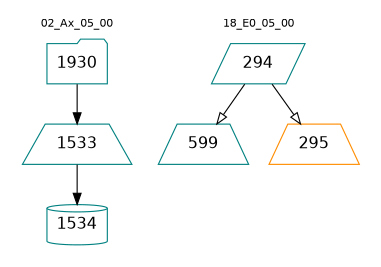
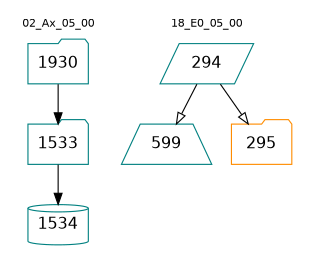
  digraph {
    fontname="DejaVu Sans"
    node [color=teal fontname="DejaVu Sans" shape=trapezium]
    edge [arrowhead=normal color=black fontname="DejaVu Sans"]
-   n1 [label=1533]
+   n1 [label=1533 shape=folder]
    n2 [label=1534 shape=cylinder]
    n3 [label=1930 shape=folder]
    n4 [label=294 shape=parallelogram]
    n5 [label=599]
-   n6 [color=darkorange label=295]
+   n6 [color=darkorange label=295 shape=folder]
    subgraph cluster_1 {
      color=white
      fontsize=10
      label="02_Ax_05_00"
      n1
      n2
      n3
    }
    subgraph cluster_2 {
      color=white
      fontsize=10
      label="18_E0_05_00"
      n4
      n5
      n6
    }
    n1 -> n2
    n3 -> n1
    n4 -> n5 [arrowhead=onormal]
    n4 -> n6 [arrowhead=onormal]
  }
